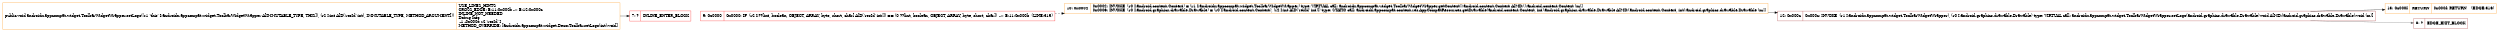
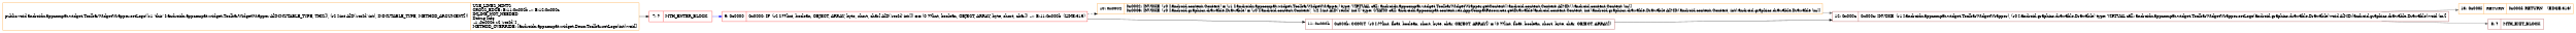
  digraph {
    rankdir=LR
    node [color=darkorange shape=record]
    edge [color=black]
-   n1 [color=red label="{7\:\ ?|INLINE_ENTER_BLOCK\l}"]
+   n1 [color=red label="{7\:\ ?|MTH_ENTER_BLOCK\l}"]
    n2 [color=red label="{9\:\ 0x0000|0x0000: IF  (r2 I:??[int, boolean, OBJECT, ARRAY, byte, short, char] A[D('resId' int)]) == (0 ??[int, boolean, OBJECT, ARRAY, byte, short, char])  \-\> B:11:0x000b  (LINE:315)\l}"]
    n3 [label="{10\:\ 0x0002|0x0002: INVOKE  (r0 I:android.content.Context) = (r1 I:androidx.appcompat.widget.ToolbarWidgetWrapper) type: VIRTUAL call: androidx.appcompat.widget.ToolbarWidgetWrapper.getContext():android.content.Context A[MD:():android.content.Context (m)]\l0x0006: INVOKE  (r0 I:android.graphics.drawable.Drawable) = (r0 I:android.content.Context), (r2 I:int A[D('resId' int)]) type: STATIC call: androidx.appcompat.content.res.AppCompatResources.getDrawable(android.content.Context, int):android.graphics.drawable.Drawable A[MD:(android.content.Context, int):android.graphics.drawable.Drawable (m)]\l}"]
+   n4 [color=brown label="{11\:\ 0x000b|0x000b: CONST  (r0 I:??[int, float, boolean, short, byte, char, OBJECT, ARRAY]) = (0 ??[int, float, boolean, short, byte, char, OBJECT, ARRAY]) \l}"]
    n5 [color=brown label="{12\:\ 0x000c|0x000c: INVOKE  (r1 I:androidx.appcompat.widget.ToolbarWidgetWrapper), (r0 I:android.graphics.drawable.Drawable) type: VIRTUAL call: androidx.appcompat.widget.ToolbarWidgetWrapper.setLogo(android.graphics.drawable.Drawable):void A[MD:(android.graphics.drawable.Drawable):void (m)]\l}"]
    n6 [label="{13\:\ 0x000f|RETURN\l|0x000f: RETURN    (EDGE:316)\l}"]
-   n7 [color=brown label="{8\:\ ?|EDGE_EXIT_BLOCK\l}"]
+   n7 [color=brown label="{8\:\ ?|MTH_EXIT_BLOCK\l}"]
    n8 [label="{public void androidx.appcompat.widget.ToolbarWidgetWrapper.setLogo((r1 'this' I:androidx.appcompat.widget.ToolbarWidgetWrapper A[IMMUTABLE_TYPE, THIS]), (r2 I:int A[D('resId' int), IMMUTABLE_TYPE, METHOD_ARGUMENT]))  | USE_LINES_HINTS\lCROSS_EDGE: B:11:0x000b \-\> B:12:0x000c\lINLINE_NOT_NEEDED\lDebug Info:\l  \-1 \-0x000f: r2 'resId' I\lMETHOD_OVERRIDE: [androidx.appcompat.widget.DecorToolbar.setLogo(int):void]\l}"]
+   n1 -> n2 [color=blue]
    n2 -> n3 [style=dashed]
-   n3 -> n5
-   n5 -> n6
+   n2 -> n4
+   n3 -> n5 [color=gray40]
+   n4 -> n5
+   n5 -> n6 [color=gray40]
    n5 -> n7 [color=gray40]
    n8 -> n1
  }
